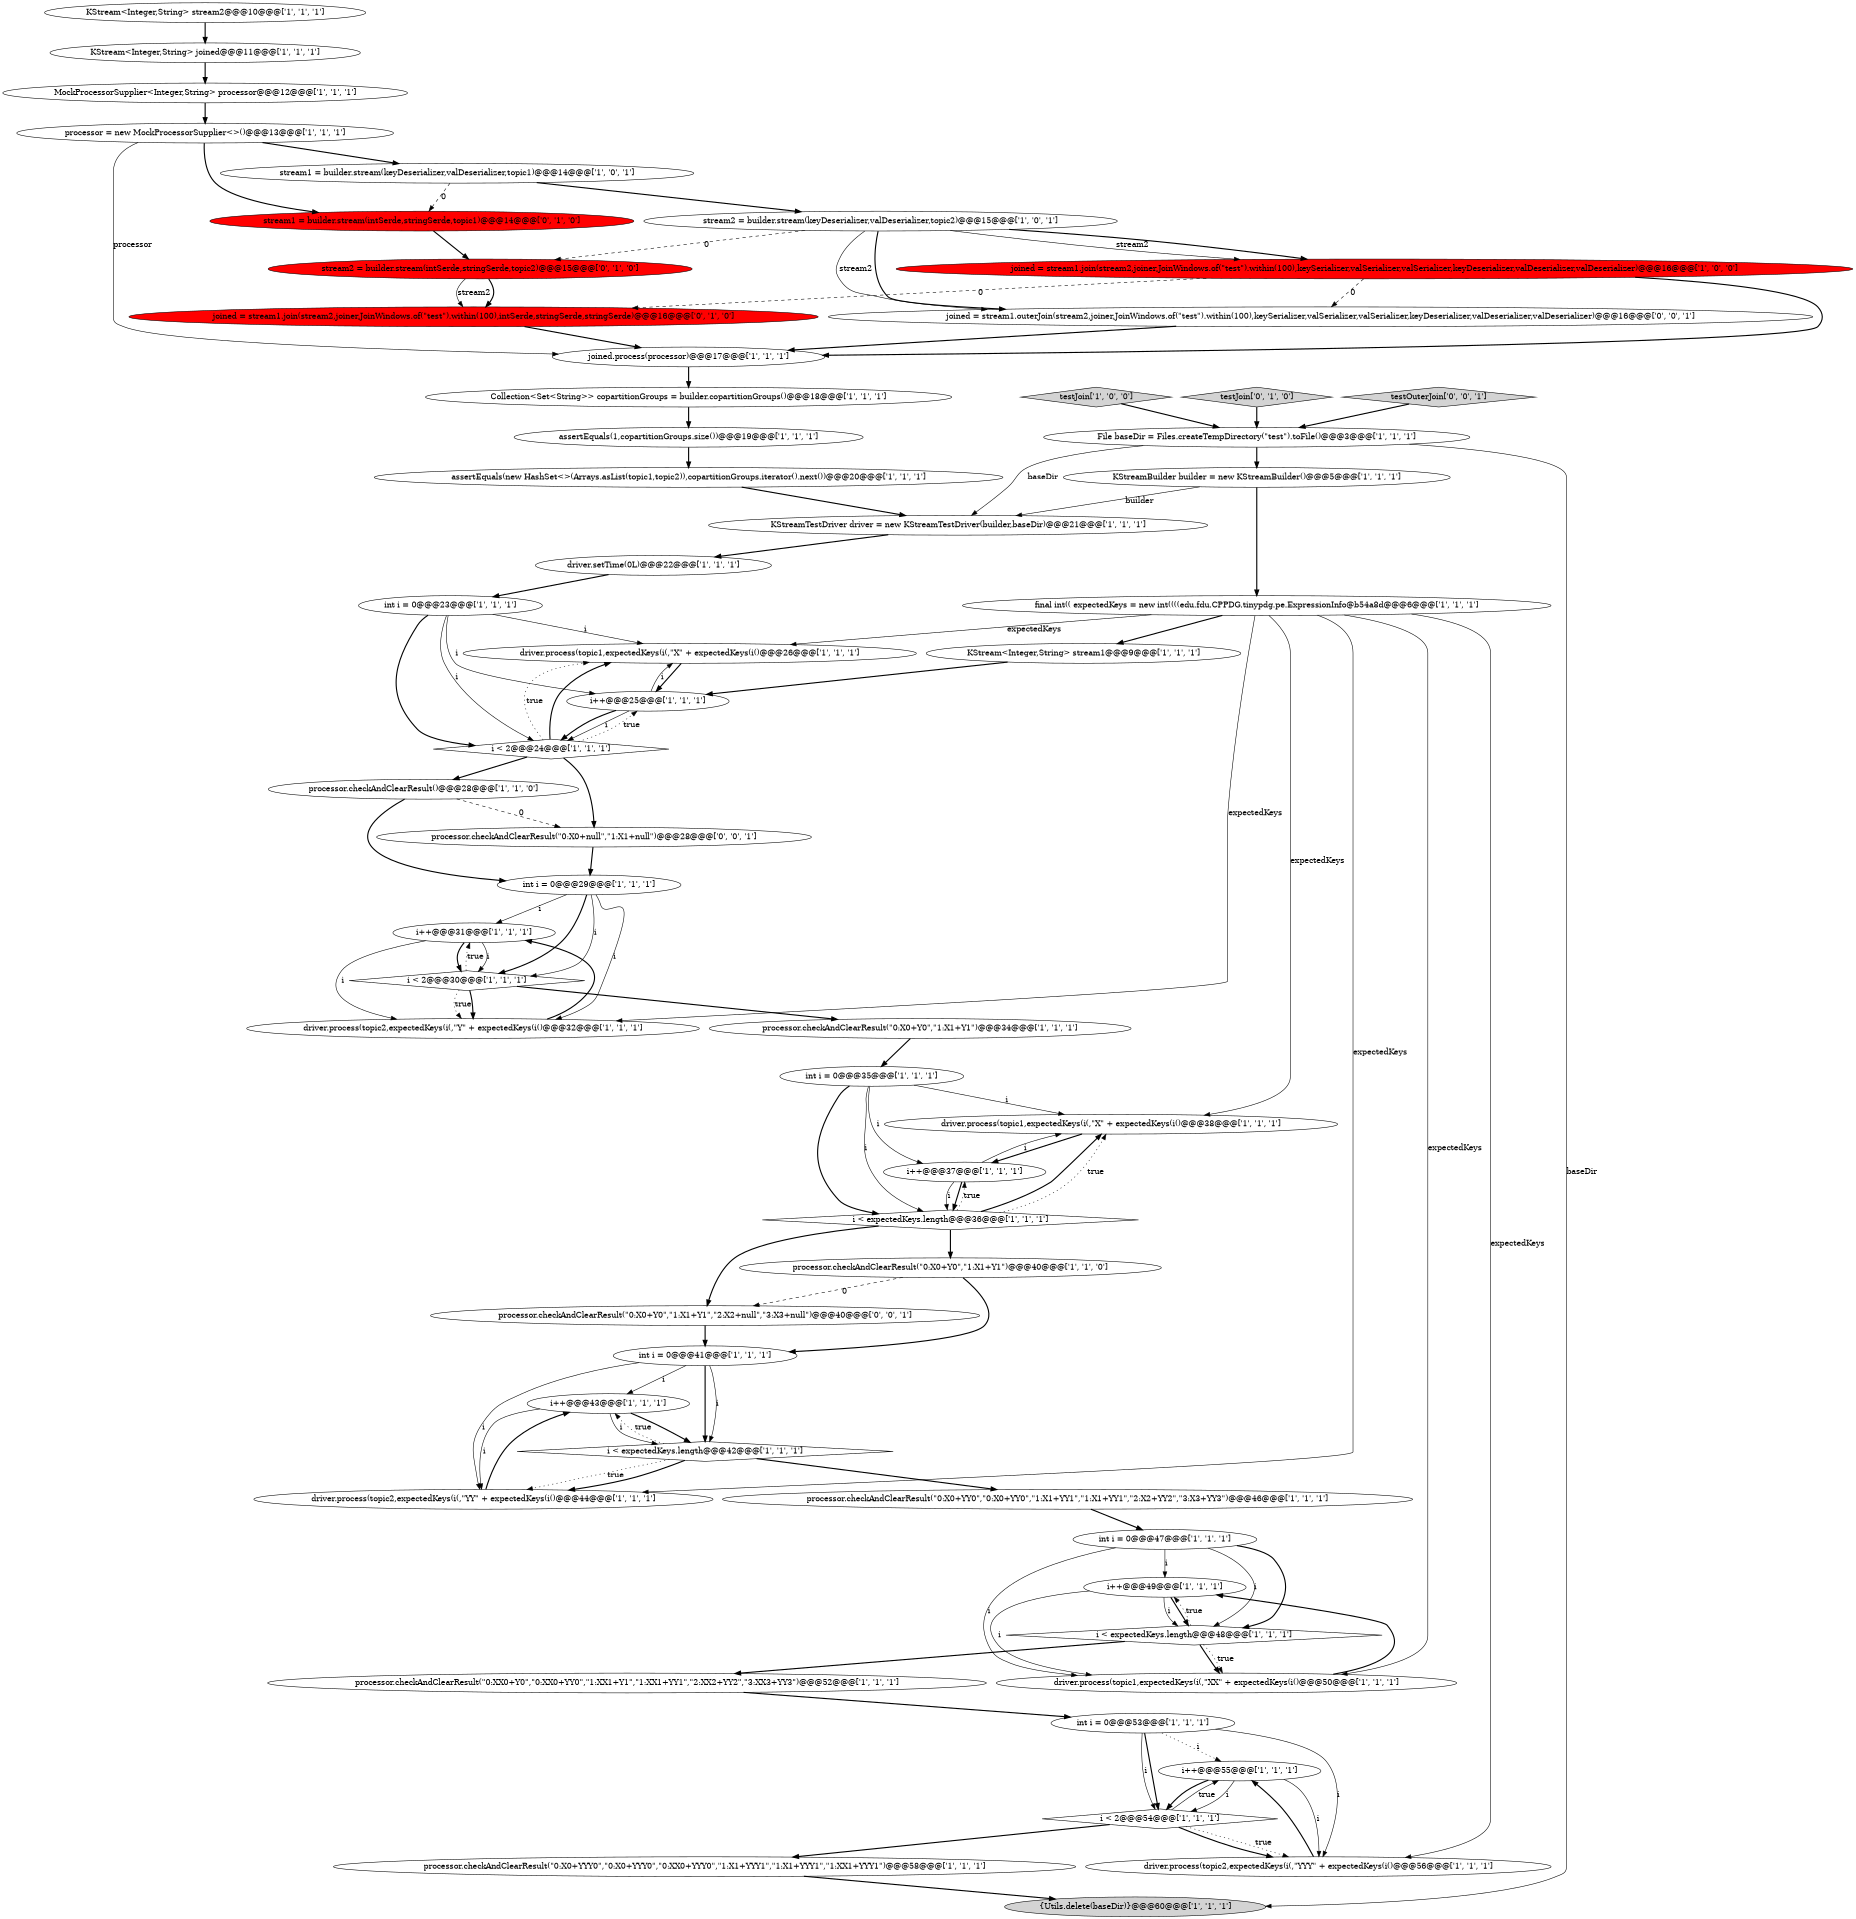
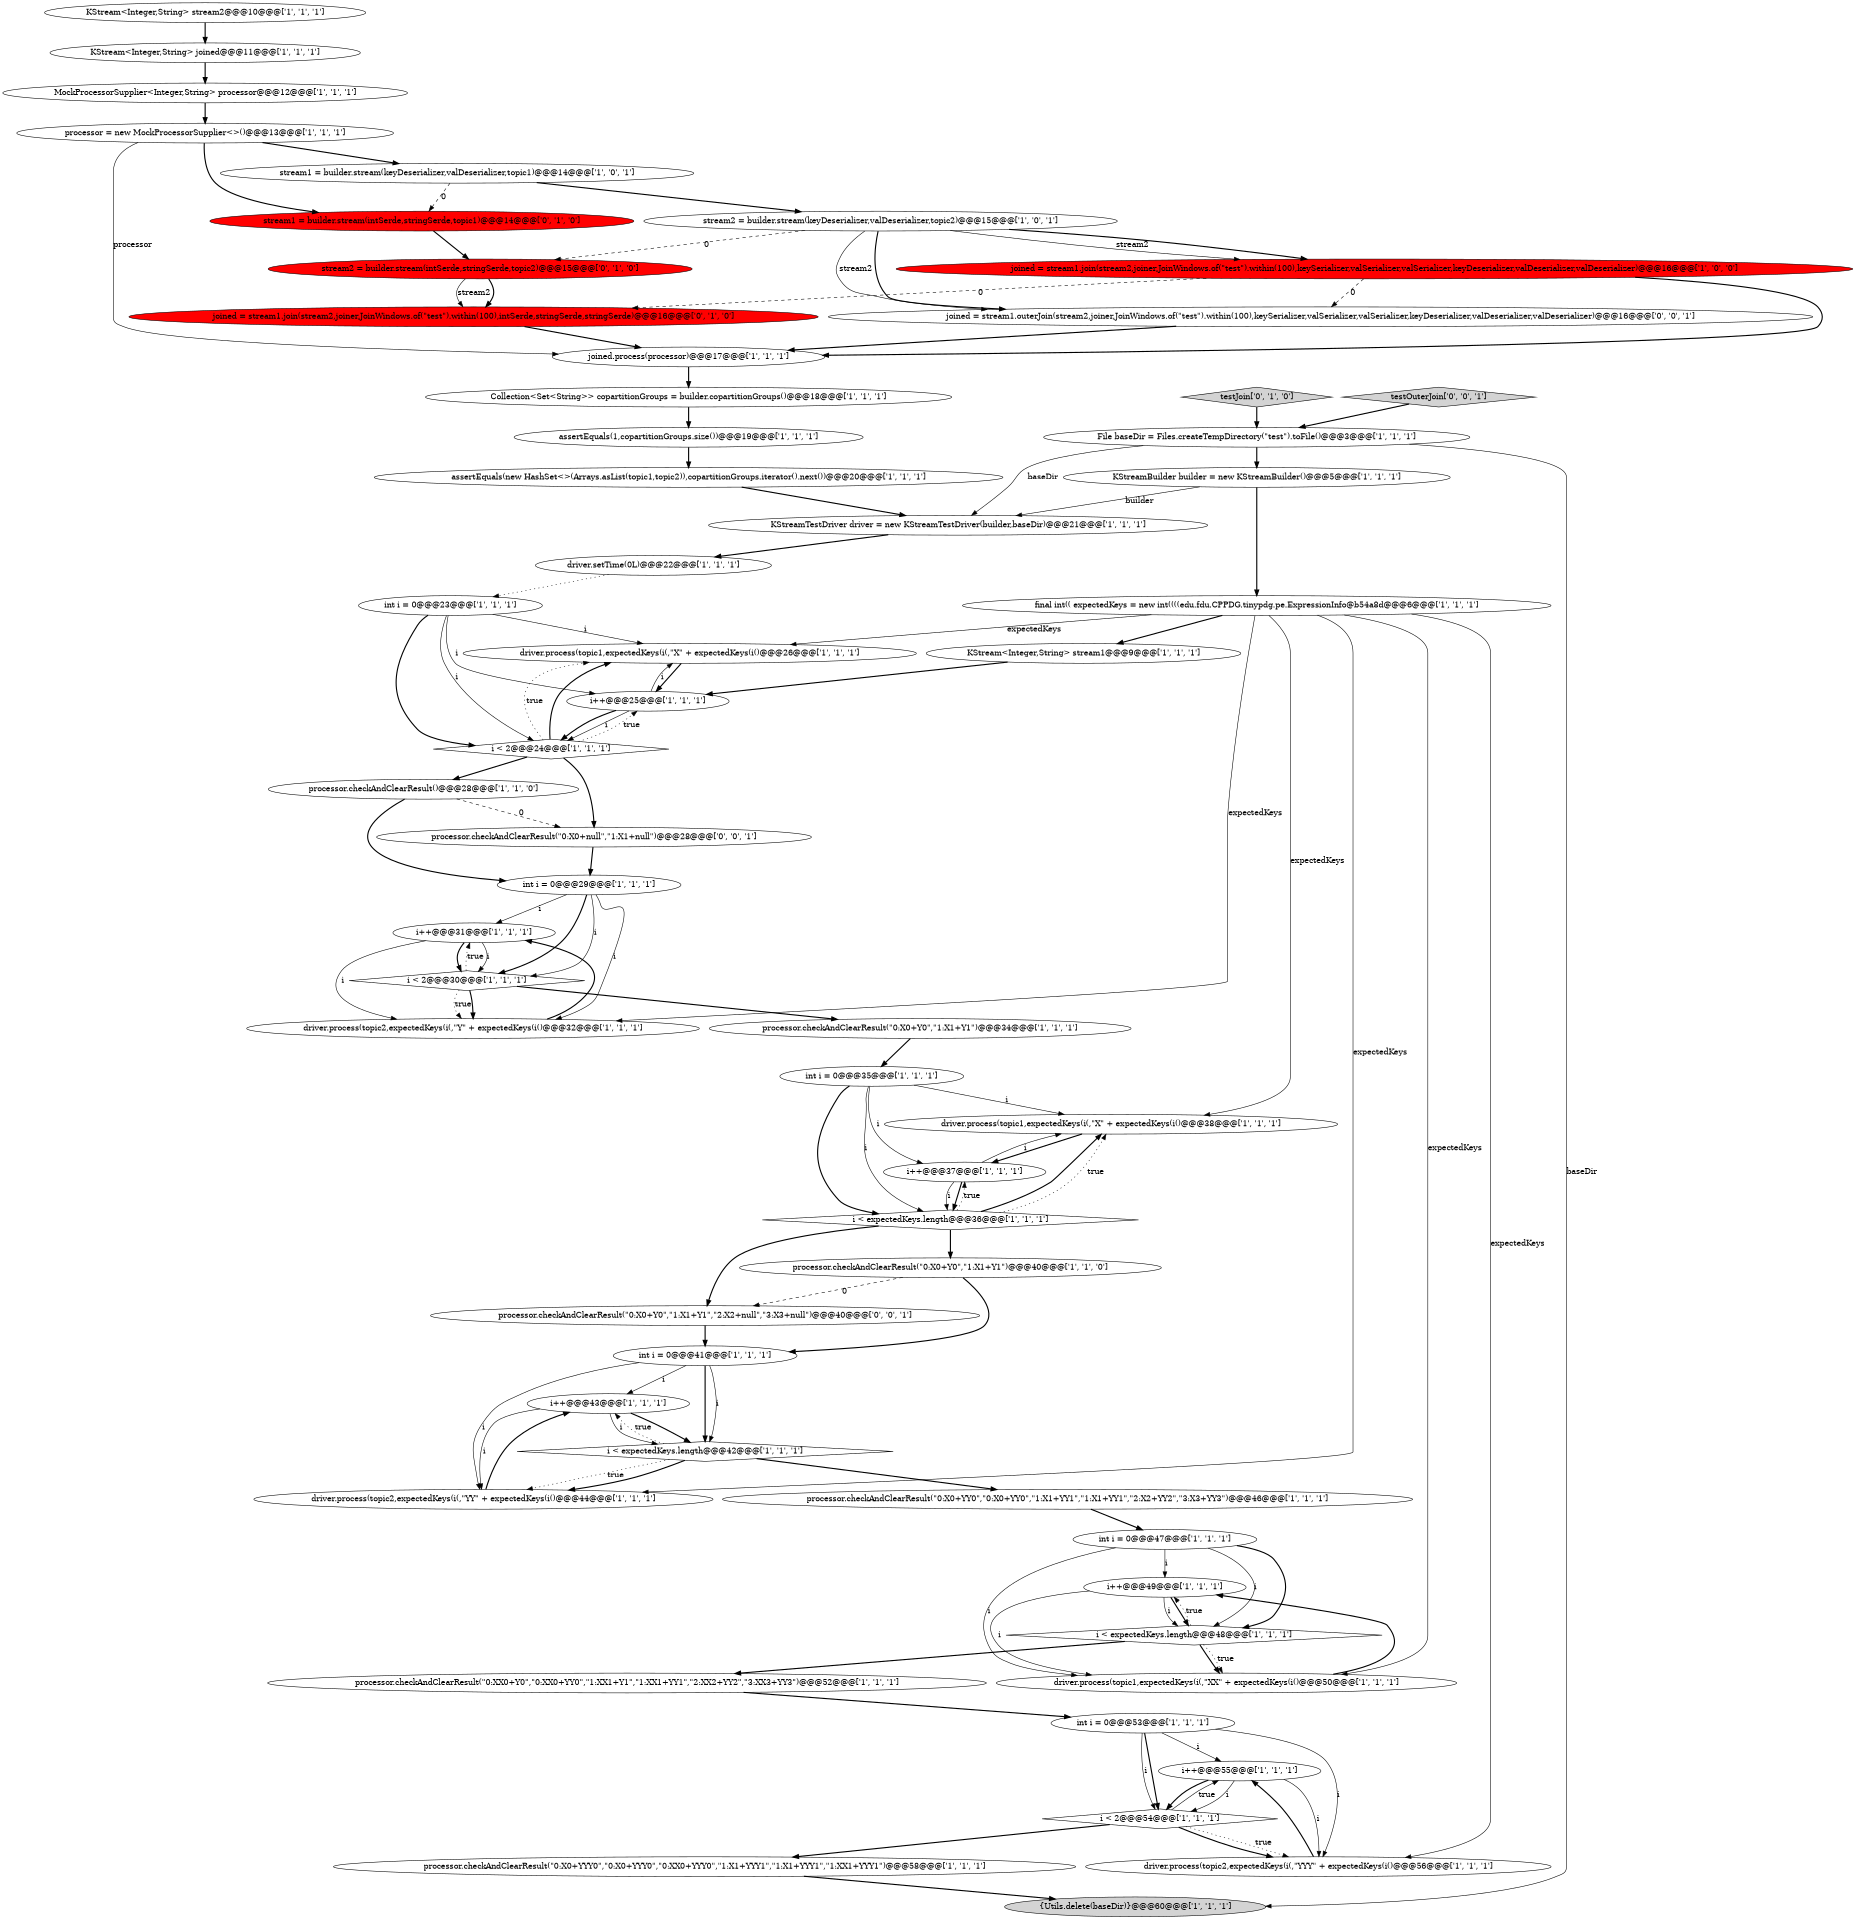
  digraph {
    node [fillcolor=white shape=ellipse style=filled]
    edge [style=bold]
    n1 [label="KStream<Integer,String> stream2@@@10@@@['1', '1', '1']"]
    n2 [label="KStream<Integer,String> joined@@@11@@@['1', '1', '1']"]
    n3 [label="MockProcessorSupplier<Integer,String> processor@@@12@@@['1', '1', '1']"]
    n4 [label="i++@@@43@@@['1', '1', '1']"]
    n5 [label="i < expectedKeys.length@@@42@@@['1', '1', '1']" shape=diamond]
    n6 [label="driver.process(topic2,expectedKeys(i(,\"YY\" + expectedKeys(i()@@@44@@@['1', '1', '1']"]
    n7 [label="processor.checkAndClearResult(\"0:X0+YY0\",\"0:X0+YY0\",\"1:X1+YY1\",\"1:X1+YY1\",\"2:X2+YY2\",\"3:X3+YY3\")@@@46@@@['1', '1', '1']"]
    n8 [label="driver.process(topic1,expectedKeys(i(,\"X\" + expectedKeys(i()@@@38@@@['1', '1', '1']"]
    n9 [label="i++@@@37@@@['1', '1', '1']"]
    n10 [label="i < expectedKeys.length@@@36@@@['1', '1', '1']" shape=diamond]
    n11 [label="i++@@@49@@@['1', '1', '1']"]
    n12 [label="driver.process(topic1,expectedKeys(i(,\"XX\" + expectedKeys(i()@@@50@@@['1', '1', '1']"]
    n13 [label="i < expectedKeys.length@@@48@@@['1', '1', '1']" shape=diamond]
    n14 [label="processor.checkAndClearResult(\"0:XX0+Y0\",\"0:XX0+YY0\",\"1:XX1+Y1\",\"1:XX1+YY1\",\"2:XX2+YY2\",\"3:XX3+YY3\")@@@52@@@['1', '1', '1']"]
    n15 [label="Collection<Set<String>> copartitionGroups = builder.copartitionGroups()@@@18@@@['1', '1', '1']"]
    n16 [label="assertEquals(1,copartitionGroups.size())@@@19@@@['1', '1', '1']"]
    n17 [label="assertEquals(new HashSet<>(Arrays.asList(topic1,topic2)),copartitionGroups.iterator().next())@@@20@@@['1', '1', '1']"]
    n18 [label="int i = 0@@@53@@@['1', '1', '1']"]
    n19 [label="i++@@@55@@@['1', '1', '1']"]
    n20 [label="driver.process(topic2,expectedKeys(i(,\"YYY\" + expectedKeys(i()@@@56@@@['1', '1', '1']"]
    n21 [label="i < 2@@@54@@@['1', '1', '1']" shape=diamond]
    n22 [fillcolor=lightgray label="testOuterJoin['0', '0', '1']" shape=diamond]
    n23 [label="File baseDir = Files.createTempDirectory(\"test\").toFile()@@@3@@@['1', '1', '1']"]
    n24 [fillcolor=lightgray label="{Utils.delete(baseDir)}@@@60@@@['1', '1', '1']"]
    n25 [label="KStreamBuilder builder = new KStreamBuilder()@@@5@@@['1', '1', '1']"]
    n26 [label="KStreamTestDriver driver = new KStreamTestDriver(builder,baseDir)@@@21@@@['1', '1', '1']"]
    n27 [label="int i = 0@@@47@@@['1', '1', '1']"]
    n28 [label="i++@@@31@@@['1', '1', '1']"]
    n29 [label="driver.process(topic2,expectedKeys(i(,\"Y\" + expectedKeys(i()@@@32@@@['1', '1', '1']"]
    n30 [label="i < 2@@@30@@@['1', '1', '1']" shape=diamond]
    n31 [label="processor.checkAndClearResult(\"0:X0+Y0\",\"1:X1+Y1\")@@@34@@@['1', '1', '1']"]
    n32 [label="processor.checkAndClearResult(\"0:X0+YYY0\",\"0:X0+YYY0\",\"0:XX0+YYY0\",\"1:X1+YYY1\",\"1:X1+YYY1\",\"1:XX1+YYY1\")@@@58@@@['1', '1', '1']"]
    n33 [label="joined = stream1.outerJoin(stream2,joiner,JoinWindows.of(\"test\").within(100),keySerializer,valSerializer,valSerializer,keyDeserializer,valDeserializer,valDeserializer)@@@16@@@['0', '0', '1']"]
    n34 [label="joined.process(processor)@@@17@@@['1', '1', '1']"]
    n35 [label="processor.checkAndClearResult(\"0:X0+Y0\",\"1:X1+Y1\",\"2:X2+null\",\"3:X3+null\")@@@40@@@['0', '0', '1']"]
    n36 [label="processor.checkAndClearResult(\"0:X0+Y0\",\"1:X1+Y1\")@@@40@@@['1', '1', '0']"]
    n37 [label="int i = 0@@@41@@@['1', '1', '1']"]
-   n38 [fillcolor=lightgray label="testJoin['1', '0', '0']" shape=diamond]
    n39 [label="processor.checkAndClearResult()@@@28@@@['1', '1', '0']"]
    n40 [label="processor.checkAndClearResult(\"0:X0+null\",\"1:X1+null\")@@@28@@@['0', '0', '1']"]
    n41 [label="int i = 0@@@29@@@['1', '1', '1']"]
    n42 [fillcolor=red label="joined = stream1.join(stream2,joiner,JoinWindows.of(\"test\").within(100),keySerializer,valSerializer,valSerializer,keyDeserializer,valDeserializer,valDeserializer)@@@16@@@['1', '0', '0']"]
    n43 [fillcolor=red label="joined = stream1.join(stream2,joiner,JoinWindows.of(\"test\").within(100),intSerde,stringSerde,stringSerde)@@@16@@@['0', '1', '0']"]
    n44 [label="processor = new MockProcessorSupplier<>()@@@13@@@['1', '1', '1']"]
    n45 [fillcolor=red label="stream1 = builder.stream(intSerde,stringSerde,topic1)@@@14@@@['0', '1', '0']"]
    n46 [label="stream1 = builder.stream(keyDeserializer,valDeserializer,topic1)@@@14@@@['1', '0', '1']"]
    n47 [label="final int(( expectedKeys = new int((((edu.fdu.CPPDG.tinypdg.pe.ExpressionInfo@b54a8d@@@6@@@['1', '1', '1']"]
    n48 [label="driver.process(topic1,expectedKeys(i(,\"X\" + expectedKeys(i()@@@26@@@['1', '1', '1']"]
    n49 [label="KStream<Integer,String> stream1@@@9@@@['1', '1', '1']"]
    n50 [label="i++@@@25@@@['1', '1', '1']"]
    n51 [fillcolor=red label="stream2 = builder.stream(intSerde,stringSerde,topic2)@@@15@@@['0', '1', '0']"]
    n52 [label="int i = 0@@@35@@@['1', '1', '1']"]
    n53 [label="int i = 0@@@23@@@['1', '1', '1']"]
    n54 [label="i < 2@@@24@@@['1', '1', '1']" shape=diamond]
    n55 [label="driver.setTime(0L)@@@22@@@['1', '1', '1']"]
    n56 [label="stream2 = builder.stream(keyDeserializer,valDeserializer,topic2)@@@15@@@['1', '0', '1']"]
    n57 [fillcolor=lightgray label="testJoin['0', '1', '0']" shape=diamond]
    n1 -> n2
    n2 -> n3
    n3 -> n44
    n4 -> n5
    n4 -> n5 [label=i style=solid]
    n4 -> n6 [label=i style=solid]
    n5 -> n4 [label=true style=dotted]
    n5 -> n6 [label=true style=dotted]
    n5 -> n6
    n5 -> n7
    n6 -> n4
    n7 -> n27
    n8 -> n9
    n9 -> n8 [label=i style=solid]
    n9 -> n10 [label=i style=solid]
    n9 -> n10
    n10 -> n8
    n10 -> n8 [label=true style=dotted]
    n10 -> n9 [label=true style=dotted]
    n10 -> n35
    n10 -> n36
    n11 -> n12 [label=i style=solid]
    n11 -> n13 [label=i style=solid]
    n11 -> n13
    n12 -> n11
    n13 -> n11 [label=true style=dotted]
    n13 -> n12
    n13 -> n12 [label=true style=dotted]
    n13 -> n14
    n14 -> n18
    n15 -> n16
    n16 -> n17
    n17 -> n26
-   n18 -> n19 [label=i style=dotted]
+   n18 -> n19 [label=i style=solid]
    n18 -> n20 [label=i style=solid]
    n18 -> n21
    n18 -> n21 [label=i style=solid]
    n19 -> n20 [label=i style=solid]
    n19 -> n21 [label=i style=solid]
    n19 -> n21
    n20 -> n19
    n21 -> n19 [label=true style=solid]
    n21 -> n20
    n21 -> n20 [label=true style=dotted]
    n21 -> n32
    n22 -> n23
    n23 -> n24 [label=baseDir style=solid]
    n23 -> n25
    n23 -> n26 [label=baseDir style=solid]
    n25 -> n26 [label=builder style=solid]
    n25 -> n47
    n26 -> n55
    n27 -> n11 [label=i style=solid]
    n27 -> n12 [label=i style=solid]
    n27 -> n13
    n27 -> n13 [label=i style=solid]
    n28 -> n29 [label=i style=solid]
    n28 -> n30 [label=i style=solid]
    n28 -> n30
    n29 -> n28
    n30 -> n28 [label=true style=dotted]
    n30 -> n29 [label=true style=dotted]
    n30 -> n29
    n30 -> n31
    n31 -> n52
    n32 -> n24
    n33 -> n34
    n34 -> n15
    n35 -> n37
    n36 -> n35 [label=0 style=dashed]
    n36 -> n37
    n37 -> n4 [label=i style=solid]
    n37 -> n5
    n37 -> n5 [label=i style=solid]
    n37 -> n6 [label=i style=solid]
-   n38 -> n23
    n39 -> n40 [label=0 style=dashed]
    n39 -> n41
    n40 -> n41
    n41 -> n28 [label=i style=solid]
    n41 -> n29 [label=i style=solid]
    n41 -> n30 [label=i style=solid]
    n41 -> n30
    n42 -> n33 [label=0 style=dashed]
    n42 -> n34
    n42 -> n43 [label=0 style=dashed]
    n43 -> n34
    n44 -> n34 [label=processor style=solid]
    n44 -> n45
    n44 -> n46
    n45 -> n51
    n46 -> n45 [label=0 style=dashed]
    n46 -> n56
    n47 -> n6 [label=expectedKeys style=solid]
    n47 -> n8 [label=expectedKeys style=solid]
    n47 -> n12 [label=expectedKeys style=solid]
    n47 -> n20 [label=expectedKeys style=solid]
    n47 -> n29 [label=expectedKeys style=solid]
    n47 -> n48 [label=expectedKeys style=solid]
    n47 -> n49
    n48 -> n50
    n49 -> n50
    n50 -> n48 [label=i style=solid]
    n50 -> n54
    n50 -> n54 [label=i style=solid]
    n51 -> n43
    n51 -> n43 [label=stream2 style=solid]
    n52 -> n8 [label=i style=solid]
    n52 -> n9 [label=i style=solid]
    n52 -> n10
    n52 -> n10 [label=i style=solid]
    n53 -> n48 [label=i style=solid]
    n53 -> n50 [label=i style=solid]
    n53 -> n54
    n53 -> n54 [label=i style=solid]
    n54 -> n39
    n54 -> n40
    n54 -> n48 [label=true style=dotted]
    n54 -> n48
    n54 -> n50 [label=true style=dotted]
-   n55 -> n53
+   n55 -> n53 [style=dotted]
    n56 -> n33
    n56 -> n33 [label=stream2 style=solid]
    n56 -> n42
    n56 -> n42 [label=stream2 style=solid]
    n56 -> n51 [label=0 style=dashed]
    n57 -> n23
  }
